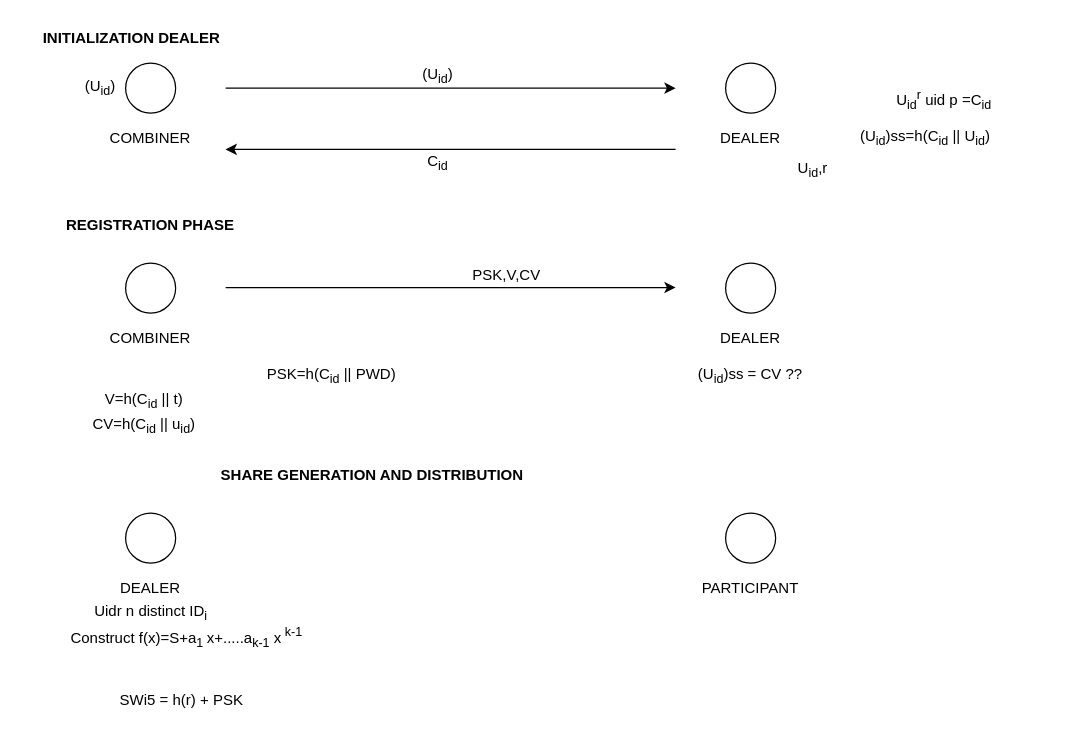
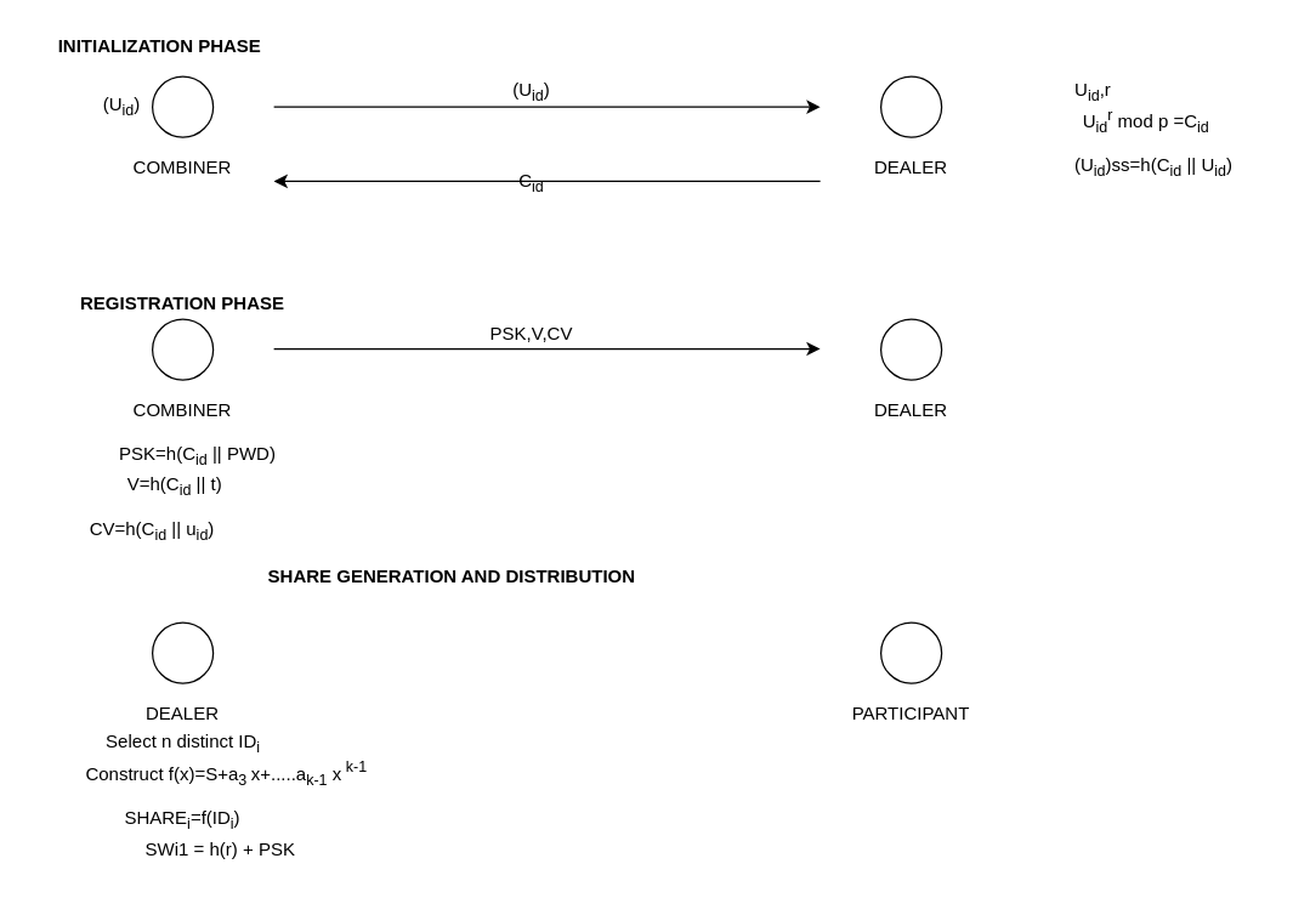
  <mxCell id="0" />
  <mxCell id="1" parent="0" />
- <mxCell id="2" value="&lt;b&gt;INITIALIZATION DEALER&lt;/b&gt;" style="text;html=1;strokeColor=none;fillColor=none;align=center;verticalAlign=middle;whiteSpace=wrap;rounded=0;" vertex="1" parent="1"><mxGeometry y="20" width="170" height="20" as="geometry" x="20" /></mxCell>
+ <mxCell id="2" value="&lt;b&gt;INITIALIZATION PHASE&lt;/b&gt;" style="text;html=1;strokeColor=none;fillColor=none;align=center;verticalAlign=middle;whiteSpace=wrap;rounded=0;" vertex="1" parent="1"><mxGeometry y="20" width="170" height="20" as="geometry" x="20" /></mxCell>
  <mxCell id="3" value="" style="ellipse;whiteSpace=wrap;html=1;aspect=fixed;" vertex="1" parent="1"><mxGeometry x="580" y="210" width="40" height="40" as="geometry" /></mxCell>
  <mxCell id="4" value="COMBINER" style="text;html=1;strokeColor=none;fillColor=none;align=center;verticalAlign=middle;whiteSpace=wrap;rounded=0;" vertex="1" parent="1"><mxGeometry x="100" y="100" width="40" height="20" as="geometry" /></mxCell>
  <mxCell id="5" value="" style="endArrow=classic;html=1;" edge="1" parent="1"><mxGeometry width="50" height="50" relative="1" as="geometry"><mxPoint x="180" y="70" as="sourcePoint" /><mxPoint x="540" y="70" as="targetPoint" /></mxGeometry></mxCell>
  <mxCell id="6" value="" style="ellipse;whiteSpace=wrap;html=1;aspect=fixed;" vertex="1" parent="1"><mxGeometry x="580" y="50" width="40" height="40" as="geometry" /></mxCell>
  <mxCell id="7" value="DEALER" style="text;html=1;strokeColor=none;fillColor=none;align=center;verticalAlign=middle;whiteSpace=wrap;rounded=0;" vertex="1" parent="1"><mxGeometry x="580" y="100" width="40" height="20" as="geometry" /></mxCell>
  <mxCell id="8" value="(U&lt;sub&gt;id&lt;/sub&gt;)" style="text;html=1;strokeColor=none;fillColor=none;align=center;verticalAlign=middle;whiteSpace=wrap;rounded=0;" vertex="1" parent="1"><mxGeometry x="60" y="60" width="40" height="20" as="geometry" /></mxCell>
- <mxCell id="9" value="U&lt;sub&gt;id&lt;/sub&gt;,r" style="text;html=1;strokeColor=none;fillColor=none;align=center;verticalAlign=middle;whiteSpace=wrap;rounded=0;" vertex="1" parent="1"><mxGeometry x="630" y="125" width="40" height="20" as="geometry" /></mxCell>
+ <mxCell id="9" value="U&lt;sub&gt;id&lt;/sub&gt;,r" style="text;html=1;strokeColor=none;fillColor=none;align=center;verticalAlign=middle;whiteSpace=wrap;rounded=0;" vertex="1" parent="1"><mxGeometry x="700" y="50" width="40" height="20" as="geometry" /></mxCell>
  <mxCell id="10" value="(U&lt;sub&gt;id&lt;/sub&gt;)" style="text;html=1;strokeColor=none;fillColor=none;align=center;verticalAlign=middle;whiteSpace=wrap;rounded=0;" vertex="1" parent="1"><mxGeometry x="330" y="50" width="40" height="20" as="geometry" /></mxCell>
- <mxCell id="11" value="U&lt;sub&gt;id&lt;/sub&gt;&lt;sup&gt;r&lt;/sup&gt; uid p =C&lt;sub&gt;id&lt;/sub&gt;" style="text;html=1;strokeColor=none;fillColor=none;align=center;verticalAlign=middle;whiteSpace=wrap;rounded=0;" vertex="1" parent="1"><mxGeometry x="680" y="70" width="150" height="20" as="geometry" /></mxCell>
- <mxCell id="12" value="(U&lt;sub&gt;id&lt;/sub&gt;)ss=h(C&lt;sub&gt;id&lt;/sub&gt; || U&lt;sub&gt;id&lt;/sub&gt;)" style="text;html=1;strokeColor=none;fillColor=none;align=center;verticalAlign=middle;whiteSpace=wrap;rounded=0;" vertex="1" parent="1"><mxGeometry x="680" y="100" width="120" height="20" as="geometry" /></mxCell>
+ <mxCell id="11" value="U&lt;sub&gt;id&lt;/sub&gt;&lt;sup&gt;r&lt;/sup&gt; mod p =C&lt;sub&gt;id&lt;/sub&gt;" style="text;html=1;strokeColor=none;fillColor=none;align=center;verticalAlign=middle;whiteSpace=wrap;rounded=0;" vertex="1" parent="1"><mxGeometry x="680" y="70" width="150" height="20" as="geometry" /></mxCell>
+ <mxCell id="12" value="(U&lt;sub&gt;id&lt;/sub&gt;)ss=h(C&lt;sub&gt;id&lt;/sub&gt; || U&lt;sub&gt;id&lt;/sub&gt;)" style="text;html=1;strokeColor=none;fillColor=none;align=center;verticalAlign=middle;whiteSpace=wrap;rounded=0;" vertex="1" parent="1"><mxGeometry x="700" y="100" width="120" height="20" as="geometry" /></mxCell>
  <mxCell id="13" value="" style="endArrow=classic;html=1;" edge="1" parent="1"><mxGeometry width="50" height="50" relative="1" as="geometry"><mxPoint x="540" y="119" as="sourcePoint" /><mxPoint x="180" y="119" as="targetPoint" /></mxGeometry></mxCell>
- <mxCell id="14" value="C&lt;sub&gt;id&lt;/sub&gt;" style="text;html=1;strokeColor=none;fillColor=none;align=center;verticalAlign=middle;whiteSpace=wrap;rounded=0;" vertex="1" parent="1"><mxGeometry x="305" y="120" width="90" height="20" as="geometry" /></mxCell>
- <mxCell id="15" value="&lt;b&gt;REGISTRATION PHASE&lt;/b&gt;" style="text;html=1;strokeColor=none;fillColor=none;align=center;verticalAlign=middle;whiteSpace=wrap;rounded=0;" vertex="1" parent="1"><mxGeometry x="35" y="170" width="170" height="20" as="geometry" /></mxCell>
+ <mxCell id="14" value="C&lt;sub&gt;id&lt;/sub&gt;" style="text;html=1;strokeColor=none;fillColor=none;align=center;verticalAlign=middle;whiteSpace=wrap;rounded=0;" vertex="1" parent="1"><mxGeometry x="305" y="110" width="90" height="20" as="geometry" /></mxCell>
+ <mxCell id="15" value="&lt;b&gt;REGISTRATION PHASE&lt;/b&gt;" style="text;html=1;strokeColor=none;fillColor=none;align=center;verticalAlign=middle;whiteSpace=wrap;rounded=0;" vertex="1" parent="1"><mxGeometry x="35" y="190" width="170" height="20" as="geometry" /></mxCell>
  <mxCell id="16" value="" style="ellipse;whiteSpace=wrap;html=1;aspect=fixed;" vertex="1" parent="1"><mxGeometry x="100" y="210" width="40" height="40" as="geometry" /></mxCell>
  <mxCell id="17" value="" style="endArrow=classic;html=1;" edge="1" parent="1"><mxGeometry width="50" height="50" relative="1" as="geometry"><mxPoint x="180" y="229.5" as="sourcePoint" /><mxPoint x="540" y="229.5" as="targetPoint" /></mxGeometry></mxCell>
  <mxCell id="18" value="COMBINER" style="text;html=1;strokeColor=none;fillColor=none;align=center;verticalAlign=middle;whiteSpace=wrap;rounded=0;" vertex="1" parent="1"><mxGeometry x="100" y="260" width="40" height="20" as="geometry" /></mxCell>
  <mxCell id="19" value="DEALER" style="text;html=1;strokeColor=none;fillColor=none;align=center;verticalAlign=middle;whiteSpace=wrap;rounded=0;" vertex="1" parent="1"><mxGeometry x="580" y="260" width="40" height="20" as="geometry" /></mxCell>
- <mxCell id="20" value="PSK,V,CV" style="text;html=1;strokeColor=none;fillColor=none;align=center;verticalAlign=middle;whiteSpace=wrap;rounded=0;" vertex="1" parent="1"><mxGeometry x="385" y="210" width="40" height="20" as="geometry" /></mxCell>
- <mxCell id="21" value="PSK=h(C&lt;sub&gt;id&lt;/sub&gt; || PWD)" style="text;html=1;strokeColor=none;fillColor=none;align=center;verticalAlign=middle;whiteSpace=wrap;rounded=0;" vertex="1" parent="1"><mxGeometry x="195" y="290" width="140" height="20" as="geometry" /></mxCell>
+ <mxCell id="20" value="PSK,V,CV" style="text;html=1;strokeColor=none;fillColor=none;align=center;verticalAlign=middle;whiteSpace=wrap;rounded=0;" vertex="1" parent="1"><mxGeometry x="330" y="210" width="40" height="20" as="geometry" /></mxCell>
+ <mxCell id="21" value="PSK=h(C&lt;sub&gt;id&lt;/sub&gt; || PWD)" style="text;html=1;strokeColor=none;fillColor=none;align=center;verticalAlign=middle;whiteSpace=wrap;rounded=0;" vertex="1" parent="1"><mxGeometry x="60" y="290" width="140" height="20" as="geometry" /></mxCell>
  <mxCell id="22" value="V=h(C&lt;sub&gt;id&lt;/sub&gt; || t)" style="text;html=1;strokeColor=none;fillColor=none;align=center;verticalAlign=middle;whiteSpace=wrap;rounded=0;" vertex="1" parent="1"><mxGeometry x="60" y="310" width="110" height="20" as="geometry" /></mxCell>
  <mxCell id="23" value="" style="ellipse;whiteSpace=wrap;html=1;aspect=fixed;" vertex="1" parent="1"><mxGeometry x="100" y="50" width="40" height="40" as="geometry" /></mxCell>
- <mxCell id="24" value="CV=h(C&lt;sub&gt;id&lt;/sub&gt; || u&lt;sub&gt;id&lt;/sub&gt;)" style="text;html=1;strokeColor=none;fillColor=none;align=center;verticalAlign=middle;whiteSpace=wrap;rounded=0;" vertex="1" parent="1"><mxGeometry x="60" y="330" width="110" height="20" as="geometry" /></mxCell>
- <mxCell id="25" value="(U&lt;sub&gt;id&lt;/sub&gt;)ss = CV ??" style="text;html=1;strokeColor=none;fillColor=none;align=center;verticalAlign=middle;whiteSpace=wrap;rounded=0;" vertex="1" parent="1"><mxGeometry x="545" y="290" width="110" height="20" as="geometry" /></mxCell>
+ <mxCell id="24" value="CV=h(C&lt;sub&gt;id&lt;/sub&gt; || u&lt;sub&gt;id&lt;/sub&gt;)" style="text;html=1;strokeColor=none;fillColor=none;align=center;verticalAlign=middle;whiteSpace=wrap;rounded=0;" vertex="1" parent="1"><mxGeometry x="45" y="340" width="110" height="20" as="geometry" /></mxCell>
  <mxCell id="26" value="&lt;b&gt;SHARE GENERATION AND DISTRIBUTION&lt;br&gt;&lt;/b&gt;" style="text;html=1;strokeColor=none;fillColor=none;align=center;verticalAlign=middle;whiteSpace=wrap;rounded=0;" vertex="1" parent="1"><mxGeometry x="160" y="370" width="275" height="20" as="geometry" /></mxCell>
  <mxCell id="27" value="" style="ellipse;whiteSpace=wrap;html=1;aspect=fixed;" vertex="1" parent="1"><mxGeometry x="580" y="410" width="40" height="40" as="geometry" /></mxCell>
  <mxCell id="28" value="" style="ellipse;whiteSpace=wrap;html=1;aspect=fixed;" vertex="1" parent="1"><mxGeometry x="100" y="410" width="40" height="40" as="geometry" /></mxCell>
  <mxCell id="29" value="DEALER" style="text;html=1;strokeColor=none;fillColor=none;align=center;verticalAlign=middle;whiteSpace=wrap;rounded=0;" vertex="1" parent="1"><mxGeometry x="100" y="460" width="40" height="20" as="geometry" /></mxCell>
  <mxCell id="30" value="PARTICIPANT" style="text;html=1;strokeColor=none;fillColor=none;align=center;verticalAlign=middle;whiteSpace=wrap;rounded=0;" vertex="1" parent="1"><mxGeometry x="580" y="460" width="40" height="20" as="geometry" /></mxCell>
- <mxCell id="31" value="Uidr n distinct ID&lt;sub&gt;i&lt;/sub&gt;" style="text;html=1;strokeColor=none;fillColor=none;align=center;verticalAlign=middle;whiteSpace=wrap;rounded=0;" vertex="1" parent="1"><mxGeometry x="62.5" y="480" width="115" height="20" as="geometry" /></mxCell>
- <mxCell id="32" value="Construct f(x)=S+a&lt;sub&gt;1 &lt;/sub&gt;x+.....a&lt;sub&gt;k-1&lt;/sub&gt; x&lt;sup&gt; k-1&lt;/sup&gt;" style="text;html=1;strokeColor=none;fillColor=none;align=center;verticalAlign=middle;whiteSpace=wrap;rounded=0;" vertex="1" parent="1"><mxGeometry y="500" width="257.5" height="20" as="geometry" x="20" /></mxCell>
- <mxCell id="34" value="SWi5 = h(r) + PSK " style="text;html=1;strokeColor=none;fillColor=none;align=center;verticalAlign=middle;whiteSpace=wrap;rounded=0;" vertex="1" parent="1"><mxGeometry x="60" y="550" width="170" height="20" as="geometry" /></mxCell>
+ <mxCell id="31" value="Select n distinct ID&lt;sub&gt;i&lt;/sub&gt;" style="text;html=1;strokeColor=none;fillColor=none;align=center;verticalAlign=middle;whiteSpace=wrap;rounded=0;" vertex="1" parent="1"><mxGeometry x="62.5" y="480" width="115" height="20" as="geometry" /></mxCell>
+ <mxCell id="32" value="Construct f(x)=S+a&lt;sub&gt;3 &lt;/sub&gt;x+.....a&lt;sub&gt;k-1&lt;/sub&gt; x&lt;sup&gt; k-1&lt;/sup&gt;" style="text;html=1;strokeColor=none;fillColor=none;align=center;verticalAlign=middle;whiteSpace=wrap;rounded=0;" vertex="1" parent="1"><mxGeometry y="500" width="257.5" height="20" as="geometry" x="20" /></mxCell>
+ <mxCell id="33" value="SHARE&lt;sub&gt;i&lt;/sub&gt;=f(ID&lt;sub&gt;i&lt;/sub&gt;)" style="text;html=1;strokeColor=none;fillColor=none;align=center;verticalAlign=middle;whiteSpace=wrap;rounded=0;" vertex="1" parent="1"><mxGeometry x="100" y="530" width="40" height="20" as="geometry" /></mxCell>
+ <mxCell id="34" value="SWi1 = h(r) + PSK " style="text;html=1;strokeColor=none;fillColor=none;align=center;verticalAlign=middle;whiteSpace=wrap;rounded=0;" vertex="1" parent="1"><mxGeometry x="60" y="550" width="170" height="20" as="geometry" /></mxCell>
